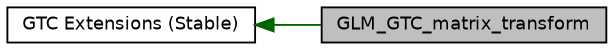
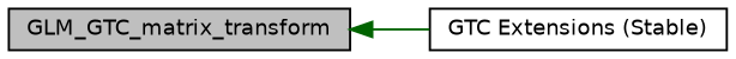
  digraph {
    rankdir=LR
    node [color=black fontname=Helvetica fontsize=10 shape=box style=filled]
    n1 [fillcolor=white height=0.2 label="GTC Extensions (Stable)" width=0.4]
    n2 [fillcolor=grey75 fontcolor=black height=0.2 label=GLM_GTC_matrix_transform width=0.4]
-   n1 -> n2 [dir=back fontname=Helvetica fontsize=10 labelfontname=Helvetica labelfontsize=10 shape=plaintext style=solid color=darkgreen]
+   n2 -> n1 [dir=back fontname=Helvetica fontsize=10 labelfontname=Helvetica labelfontsize=10 shape=plaintext style=solid color=darkgreen]
  }
